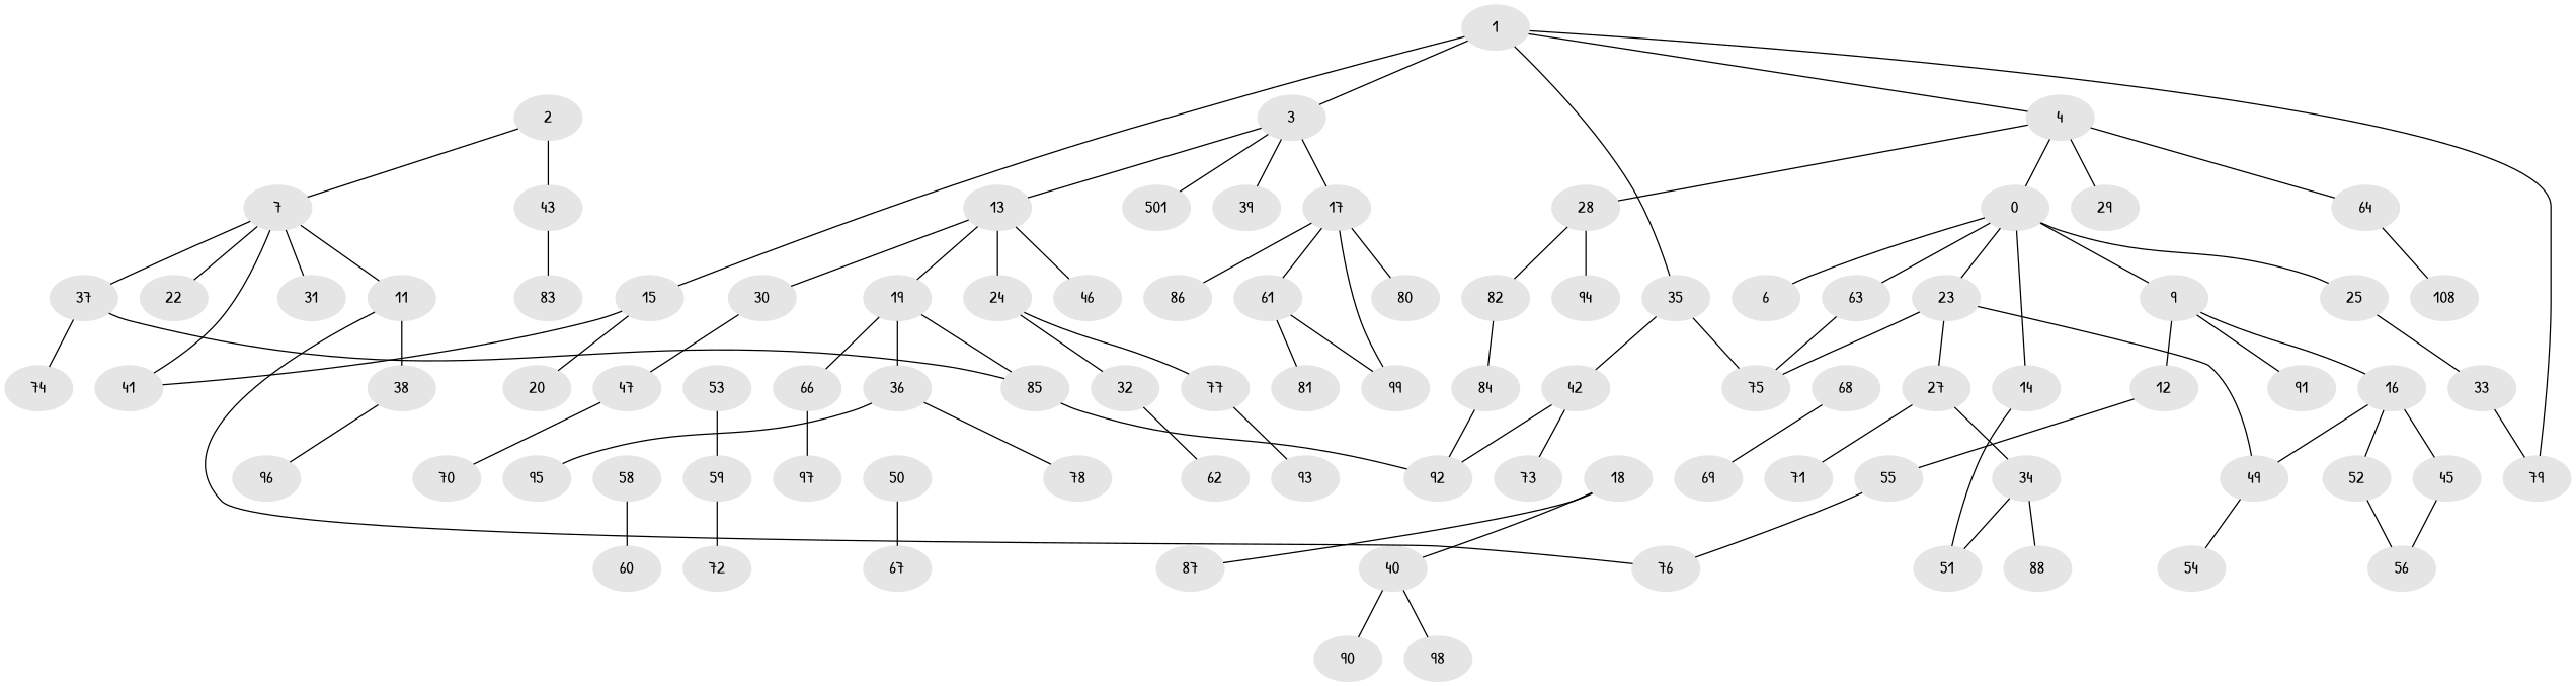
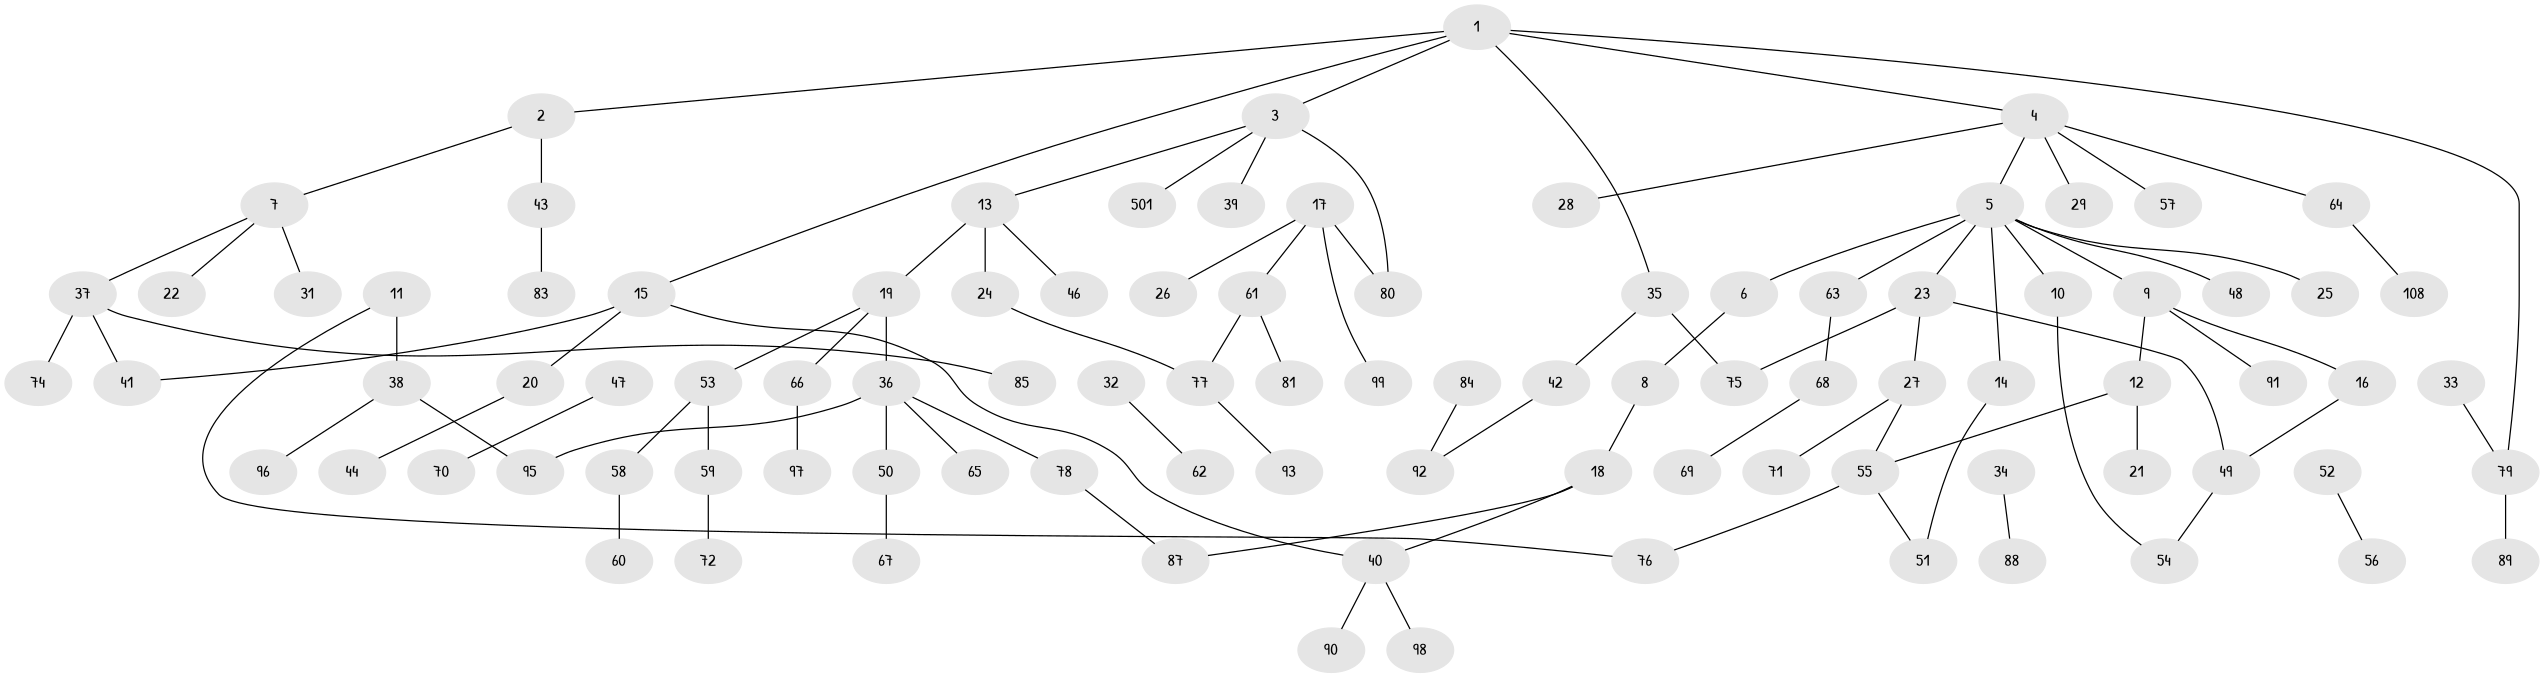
  graph {
    fontname="Patrick Hand"
    node [color=gray90 fontname="Patrick Hand" style=filled]
    edge [fontname="Patrick Hand"]
    1
    2
    3
    4
    15
    35
    79
    7
    43
    13
    17
    39
    n13 [label=501]
-   5 [label=0]
+   5
    28
    29
+   57
    64
    41
    20
    40
    75
    42
+   89
    11
    22
    31
    37
    83
    19
    24
-   30
    46
    61
    80
-   86
+   86 [label=26]
    99
    6
    9
+   10
    14
    23
    25
+   48
    63
-   82
-   94
    n48 [label=108]
+   8
    12
    16
    91
    54
    51
    49
    27
    33
    68
    18
    38
    76
    74
    85
    87
+   21
    55
-   45
    52
    95
    96
    36
    53
    66
    32
    77
    47
+   44
    90
    98
    56
    81
    50
+   65
    78
    58
    59
    97
    34
    71
    62
    93
    69
    88
    84
    70
-   73
    92
    67
    60
    72
+   1 -- 2
    1 -- 3
    1 -- 4
    1 -- 15
    1 -- 35
    1 -- 79
    2 -- 7
    2 -- 43
    3 -- 13
-   3 -- 17
+   3 -- 80
    3 -- 39
    3 -- n13
    4 -- 5
    4 -- 28
    4 -- 29
+   4 -- 57
    4 -- 64
    15 -- 41
    15 -- 20
+   15 -- 40
    35 -- 75
    35 -- 42
-   7 -- 41
-   7 -- 11
+   79 -- 89
+   37 -- 41
    7 -- 22
    7 -- 31
    7 -- 37
    43 -- 83
    13 -- 19
    13 -- 24
-   13 -- 30
    13 -- 46
    17 -- 61
    17 -- 80
    17 -- 86
    17 -- 99
    5 -- 6
    5 -- 9
+   5 -- 10
    5 -- 14
    5 -- 23
    5 -- 25
+   5 -- 48
    5 -- 63
-   28 -- 82
-   28 -- 94
    64 -- n48
+   20 -- 44
    40 -- 90
    40 -- 98
-   42 -- 73
    42 -- 92
    11 -- 38
    11 -- 76
    37 -- 74
    37 -- 85
    19 -- 36
-   19 -- 85
+   19 -- 53
    19 -- 66
-   24 -- 32
    24 -- 77
-   30 -- 47
-   61 -- 99
+   61 -- 77
    61 -- 81
+   6 -- 8
    9 -- 12
    9 -- 16
    9 -- 91
+   10 -- 54
    14 -- 51
    23 -- 75
    23 -- 49
    23 -- 27
-   25 -- 33
-   63 -- 75
-   82 -- 84
+   63 -- 68
+   8 -- 18
+   12 -- 21
    12 -- 55
    16 -- 49
-   16 -- 45
-   16 -- 52
    49 -- 54
-   27 -- 34
+   27 -- 55
    27 -- 71
    33 -- 79
    68 -- 69
    18 -- 40
    18 -- 87
+   38 -- 95
    38 -- 96
-   85 -- 92
    55 -- 76
-   45 -- 56
    52 -- 56
    36 -- 95
+   36 -- 50
+   36 -- 65
    36 -- 78
+   53 -- 58
    53 -- 59
    66 -- 97
    32 -- 62
    77 -- 93
    47 -- 70
    50 -- 67
+   78 -- 87
    58 -- 60
    59 -- 72
-   34 -- 51
+   55 -- 51
    34 -- 88
    84 -- 92
  }
